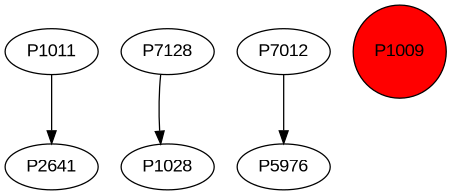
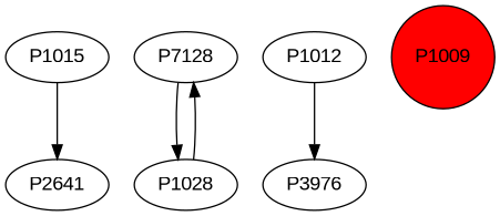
  digraph {
    fontname="Liberation Sans"
    node [fontname="Liberation Sans"]
    edge [fontname="Liberation Sans"]
-   P1015 [label=P1011]
+   P1015
    P2641
    n3 [label=P7128]
    P1028
-   P1012 [label=P7012]
-   P5976
+   P1012
+   P5976 [label=P3976]
    P1009 [fillcolor=red shape=circle style=filled]
    P1015 -> P2641
    n3 -> P1028
+   P1028 -> n3
    P1012 -> P5976
  }
